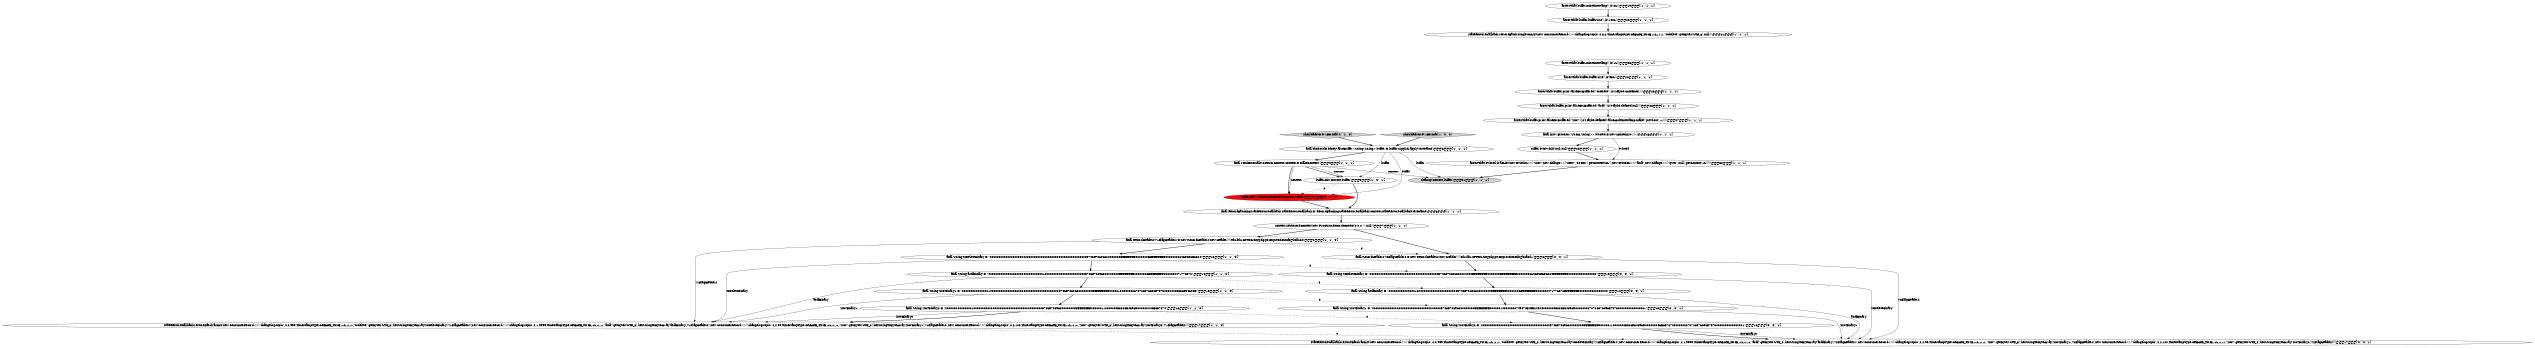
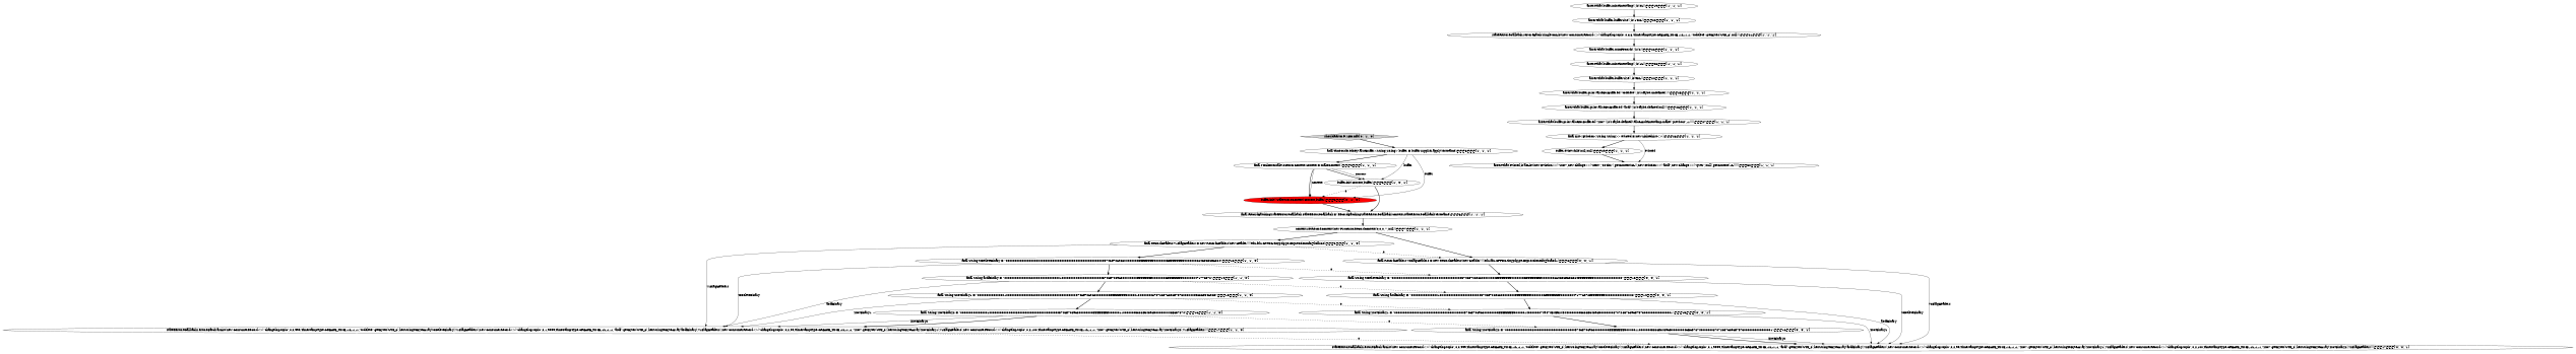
  digraph {
    node [fillcolor=white shape=ellipse style=filled]
    edge [style=bold]
    n1 [label="buffer.evictWhile(null,null)@@@29@@@['1', '1', '1']"]
    n2 [label="assertThat(evicted,is(asList(new Eviction<>(\"zxcv\",new Change<>(\"next\",\"3o4im\"),getContext(3L)),new Eviction<>(\"asdf\",new Change<>(\"qwer\",null),getContext(1L)))))@@@30@@@['1', '1', '1']"]
-   n3 [fillcolor=lightgray label="cleanup(context,buffer)@@@31@@@['1', '1', '1']"]
    n4 [label="final TimeOrderedKeyValueBuffer<String,String> buffer = bufferSupplier.apply(testName)@@@3@@@['1', '1', '1']"]
    n5 [label="buffer.init(context,buffer)@@@5@@@['1', '0', '1']"]
    n6 [label="final MockInternalProcessorContext context = makeContext()@@@4@@@['1', '1', '1']"]
    n7 [fillcolor=red label="buffer.init((StateStoreContext)context,buffer)@@@5@@@['0', '1', '0']"]
    n8 [fillcolor=lightgray label="shouldRestoreV1Format['0', '1', '0']" shape=diamond]
+   n9 [label="assertThat(buffer.numRecords(),is(2))@@@22@@@['1', '1', '1']"]
    n10 [label="assertThat(buffer.minTimestamp(),is(1L))@@@23@@@['1', '1', '1']"]
    n11 [label="assertThat(buffer.bufferSize(),is(95L))@@@24@@@['1', '1', '1']"]
    n12 [label="final String zxcvBinary1 = \"0000000000000002000000000000000000000005746F70696300000000FFFFFFFF000000140000000749474E4F52454400000005336F34696D0000000870726576696F75730000000000000001\"@@@15@@@['0', '0', '1']"]
    n13 [label="final String zxcvBinary2 = \"0000000000000003000000000000000000000005746F70696300000000FFFFFFFF0000001100000005336F34696D000000046E6578740000000870726576696F75730000000000000001\"@@@16@@@['0', '0', '1']"]
    n14 [label="stateRestoreCallback.restoreBatch(asList(new ConsumerRecord<>(\"changelog-topic\",0,0,999,TimestampType.CREATE_TIME,-1L,-1,-1,\"todelete\".getBytes(UTF_8),hexStringToByteArray(toDeleteBinary),v2FlagHeaders),new ConsumerRecord<>(\"changelog-topic\",0,1,9999,TimestampType.CREATE_TIME,-1L,-1,-1,\"asdf\".getBytes(UTF_8),hexStringToByteArray(asdfBinary),v2FlagHeaders),new ConsumerRecord<>(\"changelog-topic\",0,2,99,TimestampType.CREATE_TIME,-1L,-1,-1,\"zxcv\".getBytes(UTF_8),hexStringToByteArray(zxcvBinary1),v2FlagHeaders),new ConsumerRecord<>(\"changelog-topic\",0,2,100,TimestampType.CREATE_TIME,-1L,-1,-1,\"zxcv\".getBytes(UTF_8),hexStringToByteArray(zxcvBinary2),v2FlagHeaders)))@@@17@@@['0', '0', '1']"]
    n15 [label="assertThat(buffer.priorValueForBuffered(\"todelete\"),is(Maybe.undefined()))@@@25@@@['1', '1', '1']"]
    n16 [label="assertThat(buffer.priorValueForBuffered(\"asdf\"),is(Maybe.defined(null)))@@@26@@@['1', '1', '1']"]
    n17 [label="assertThat(buffer.priorValueForBuffered(\"zxcv\"),is(Maybe.defined(ValueAndTimestamp.make(\"previous\",-1))))@@@27@@@['1', '1', '1']"]
    n18 [label="assertThat(buffer.bufferSize(),is(142L))@@@20@@@['1', '1', '1']"]
    n19 [label="stateRestoreCallback.restoreBatch(singletonList(new ConsumerRecord<>(\"changelog-topic\",0,3,3,TimestampType.CREATE_TIME,-1L,-1,-1,\"todelete\".getBytes(UTF_8),null)))@@@21@@@['1', '1', '1']"]
    n20 [label="assertThat(buffer.minTimestamp(),is(0L))@@@19@@@['1', '1', '1']"]
    n21 [label="final RecordBatchingStateRestoreCallback stateRestoreCallback = (RecordBatchingStateRestoreCallback)context.stateRestoreCallback(testName)@@@6@@@['1', '1', '1']"]
    n22 [label="context.setRecordContext(new ProcessorRecordContext(0,0,0,\"\",null))@@@7@@@['1', '1', '1']"]
    n23 [label="final RecordHeaders v1FlagHeaders = new RecordHeaders(new Header((((edu.fdu.CPPDG.tinypdg.pe.ExpressionInfo@bca264)@@@8@@@['1', '1', '0']"]
    n24 [label="final RecordHeaders v2FlagHeaders = new RecordHeaders(new Header((((edu.fdu.CPPDG.tinypdg.pe.ExpressionInfo@bca3d1)@@@8@@@['0', '0', '1']"]
    n25 [label="final String asdfBinary = \"00000000000000020000000000000001000000000000000000000005746F70696300000000FFFFFFFF0000000CFFFFFFFF0000000471776572\"@@@14@@@['1', '1', '0']"]
    n26 [label="final String zxcvBinary1 = \"00000000000000010000000000000002000000000000000000000005746F70696300000000FFFFFFFF000000150000000870726576696F757300000005336F34696D\"@@@15@@@['1', '1', '0']"]
    n27 [label="stateRestoreCallback.restoreBatch(asList(new ConsumerRecord<>(\"changelog-topic\",0,0,999,TimestampType.CREATE_TIME,-1L,-1,-1,\"todelete\".getBytes(UTF_8),hexStringToByteArray(toDeleteBinary),v1FlagHeaders),new ConsumerRecord<>(\"changelog-topic\",0,1,9999,TimestampType.CREATE_TIME,-1L,-1,-1,\"asdf\".getBytes(UTF_8),hexStringToByteArray(asdfBinary),v1FlagHeaders),new ConsumerRecord<>(\"changelog-topic\",0,2,99,TimestampType.CREATE_TIME,-1L,-1,-1,\"zxcv\".getBytes(UTF_8),hexStringToByteArray(zxcvBinary1),v1FlagHeaders),new ConsumerRecord<>(\"changelog-topic\",0,3,100,TimestampType.CREATE_TIME,-1L,-1,-1,\"zxcv\".getBytes(UTF_8),hexStringToByteArray(zxcvBinary2),v1FlagHeaders)))@@@17@@@['1', '1', '0']"]
    n28 [label="final String asdfBinary = \"0000000000000001000000000000000000000005746F70696300000000FFFFFFFF0000000CFFFFFFFF0000000471776572FFFFFFFF0000000000000002\"@@@14@@@['0', '0', '1']"]
    n29 [label="final String zxcvBinary2 = \"00000000000000010000000000000003000000000000000000000005746F70696300000000FFFFFFFF0000001100000005336F34696D000000046E657874\"@@@16@@@['1', '1', '0']"]
    n30 [label="final String toDeleteBinary = \"00000000000000000000000000000000000000000000000000000005746F70696300000000FFFFFFFF0000000EFFFFFFFF00000006646F6F6D6564\"@@@13@@@['1', '1', '0']"]
    n31 [label="final String toDeleteBinary = \"0000000000000000000000000000000000000005746F70696300000000FFFFFFFF0000000EFFFFFFFF00000006646F6F6D6564FFFFFFFF0000000000000000\"@@@13@@@['0', '0', '1']"]
    n32 [label="final List<Eviction<String,String>> evicted = new LinkedList<>()@@@28@@@['1', '1', '1']"]
-   n33 [fillcolor=lightgray label="shouldRestoreV1Format['1', '0', '0']" shape=diamond]
    n1 -> n2
-   n2 -> n3
-   n4 -> n3 [label=buffer style=solid]
    n4 -> n5 [label=buffer style=solid]
    n4 -> n6
    n4 -> n7 [label=buffer style=solid]
    n5 -> n7 [label=0 style=dashed]
    n5 -> n21
-   n6 -> n3 [label=context style=solid]
    n6 -> n5
    n6 -> n5 [label=context style=solid]
    n6 -> n7 [label=context style=solid]
    n6 -> n7
    n7 -> n21
    n8 -> n4
+   n9 -> n10
    n10 -> n11
    n11 -> n15
    n12 -> n13
    n12 -> n14 [label=zxcvBinary1 style=solid]
    n13 -> n14 [label=zxcvBinary2 style=solid]
    n13 -> n14
    n15 -> n16
    n16 -> n17
    n17 -> n32
    n18 -> n19
+   n19 -> n9
    n20 -> n18
    n21 -> n22
    n22 -> n23
    n22 -> n24
    n23 -> n24 [label=0 style=dashed]
    n23 -> n27 [label=v1FlagHeaders style=solid]
    n23 -> n30
    n24 -> n14 [label=v2FlagHeaders style=solid]
    n24 -> n31
    n25 -> n26
    n25 -> n27 [label=asdfBinary style=solid]
    n25 -> n28 [label=0 style=dashed]
    n26 -> n12 [label=0 style=dashed]
    n26 -> n27 [label=zxcvBinary1 style=solid]
    n26 -> n29
    n27 -> n14 [label=0 style=dashed]
    n28 -> n12
    n28 -> n14 [label=asdfBinary style=solid]
    n29 -> n13 [label=0 style=dashed]
    n29 -> n27
    n29 -> n27 [label=zxcvBinary2 style=solid]
    n30 -> n25
    n30 -> n27 [label=toDeleteBinary style=solid]
    n30 -> n31 [label=0 style=dashed]
    n31 -> n14 [label=toDeleteBinary style=solid]
    n31 -> n28
    n32 -> n1
    n32 -> n2 [label=evicted style=solid]
-   n33 -> n4
  }
